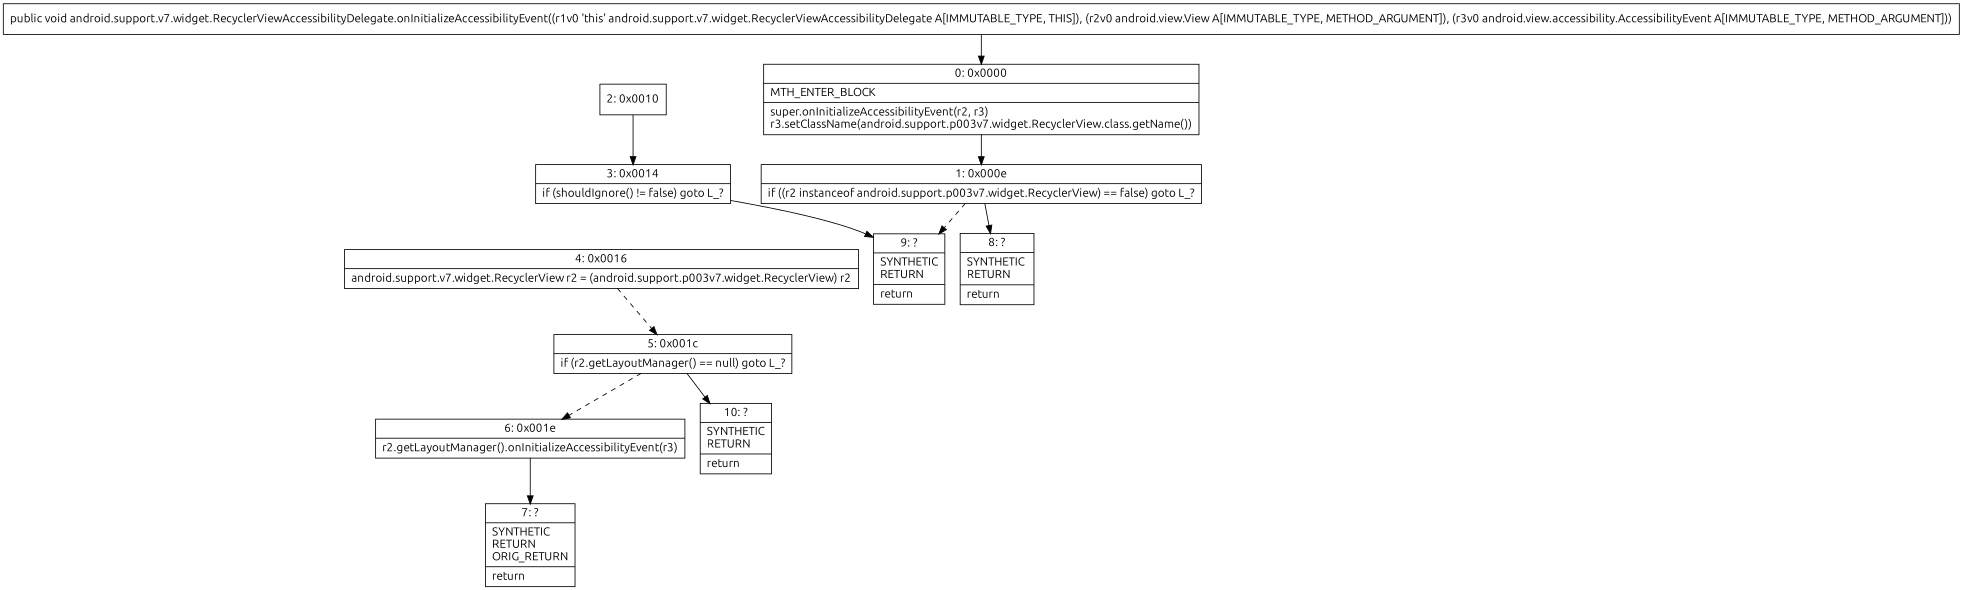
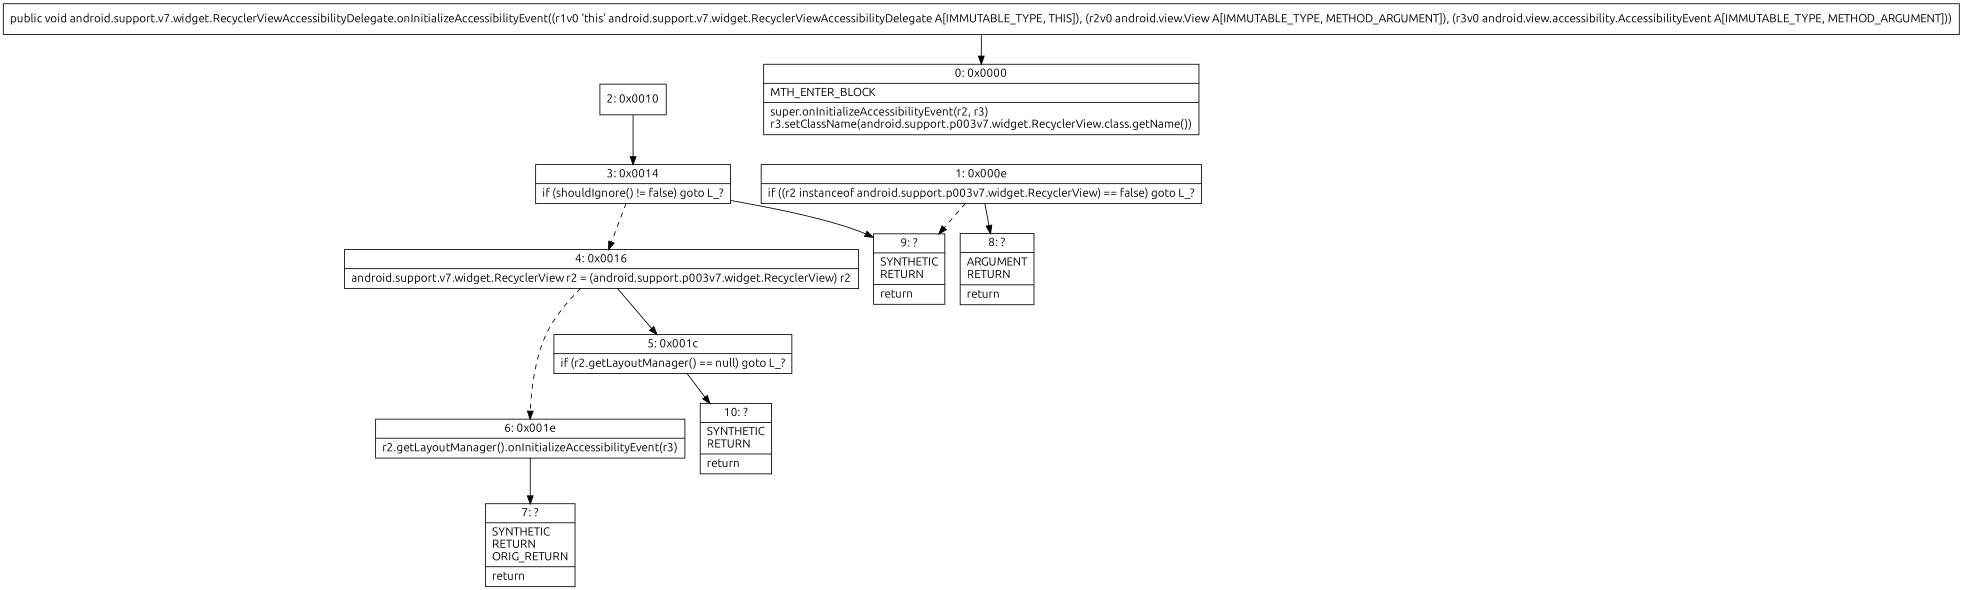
  digraph {
    fontname=Ubuntu
    node [fontname=Ubuntu shape=record]
    edge [fontname=Ubuntu]
    n1 [label="{0\:\ 0x0000|MTH_ENTER_BLOCK\l|super.onInitializeAccessibilityEvent(r2, r3)\lr3.setClassName(android.support.p003v7.widget.RecyclerView.class.getName())\l}"]
    n2 [label="{1\:\ 0x000e|if ((r2 instanceof android.support.p003v7.widget.RecyclerView) == false) goto L_?\l}"]
-   n3 [label="{8\:\ ?|SYNTHETIC\lRETURN\l|return\l}"]
+   n3 [label="{8\:\ ?|ARGUMENT\lRETURN\l|return\l}"]
    n4 [label="{9\:\ ?|SYNTHETIC\lRETURN\l|return\l}"]
    n5 [label="{2\:\ 0x0010}"]
    n6 [label="{3\:\ 0x0014|if (shouldIgnore() != false) goto L_?\l}"]
    n7 [label="{4\:\ 0x0016|android.support.v7.widget.RecyclerView r2 = (android.support.p003v7.widget.RecyclerView) r2\l}"]
    n8 [label="{5\:\ 0x001c|if (r2.getLayoutManager() == null) goto L_?\l}"]
    n9 [label="{6\:\ 0x001e|r2.getLayoutManager().onInitializeAccessibilityEvent(r3)\l}"]
    n10 [label="{10\:\ ?|SYNTHETIC\lRETURN\l|return\l}"]
    n11 [label="{7\:\ ?|SYNTHETIC\lRETURN\lORIG_RETURN\l|return\l}"]
    n12 [label="{public void android.support.v7.widget.RecyclerViewAccessibilityDelegate.onInitializeAccessibilityEvent((r1v0 'this' android.support.v7.widget.RecyclerViewAccessibilityDelegate A[IMMUTABLE_TYPE, THIS]), (r2v0 android.view.View A[IMMUTABLE_TYPE, METHOD_ARGUMENT]), (r3v0 android.view.accessibility.AccessibilityEvent A[IMMUTABLE_TYPE, METHOD_ARGUMENT])) }"]
-   n1 -> n2
    n2 -> n3
    n2 -> n4 [style=dashed]
    n5 -> n6
    n6 -> n4
-   n7 -> n8 [style=dashed]
-   n8 -> n9 [style=dashed]
+   n6 -> n7 [style=dashed]
+   n7 -> n8
+   n7 -> n9 [style=dashed]
    n8 -> n10
    n9 -> n11
    n12 -> n1
  }
